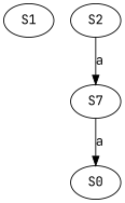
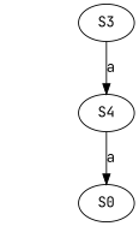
  strict digraph {
    fontname="JetBrains Mono"
    node [fontname="JetBrains Mono"]
    edge [fontname="JetBrains Mono"]
-   S1
-   S2
-   S4 [label=S7]
+   S2 [label=S3]
+   S4
    S0
    S2 -> S4 [label=a]
    S4 -> S0 [label=a]
  }
